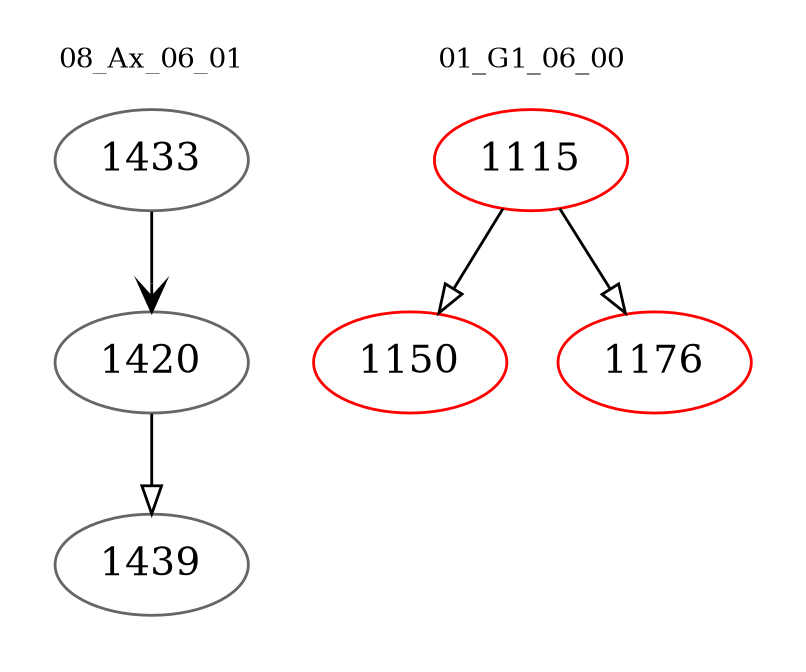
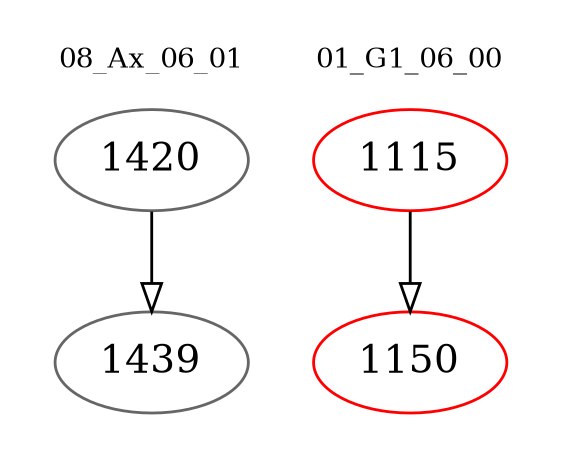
  digraph {
    node [color=gray40]
    edge [arrowhead=onormal color=black]
-   n1 [label=1433]
    n2 [label=1420]
    n3 [label=1439]
    n4 [color=red label=1150]
    n5 [color=red label=1115]
-   n6 [color=red label=1176]
    subgraph cluster_1 {
      color=white
      fontsize=10
      label="08_Ax_06_01"
-     n1
      n2
      n3
    }
    subgraph cluster_2 {
      color=white
      fontsize=10
      label="01_G1_06_00"
      n4
      n5
-     n6
    }
-   n1 -> n2 [arrowhead=vee]
    n2 -> n3
    n5 -> n4
-   n5 -> n6
  }
